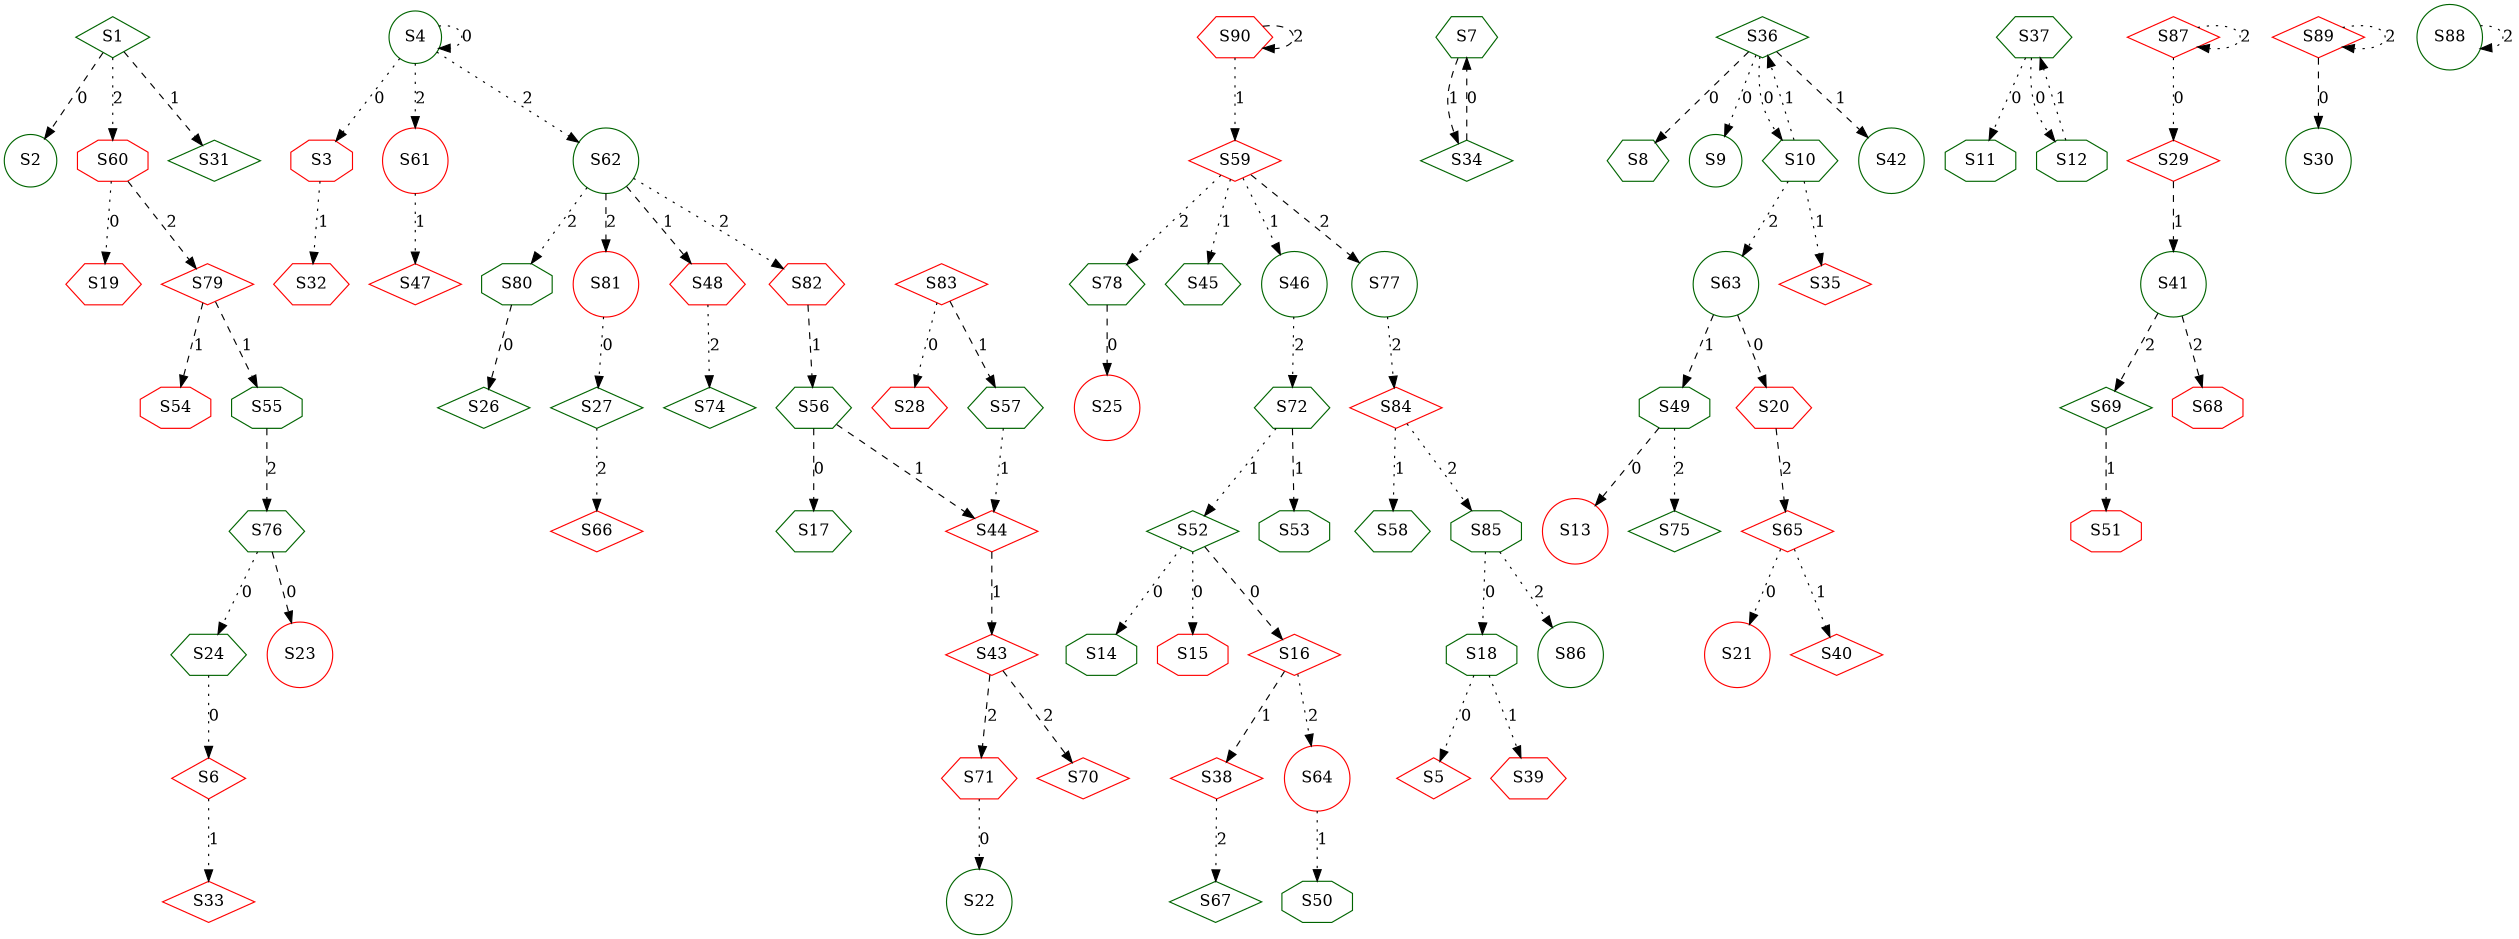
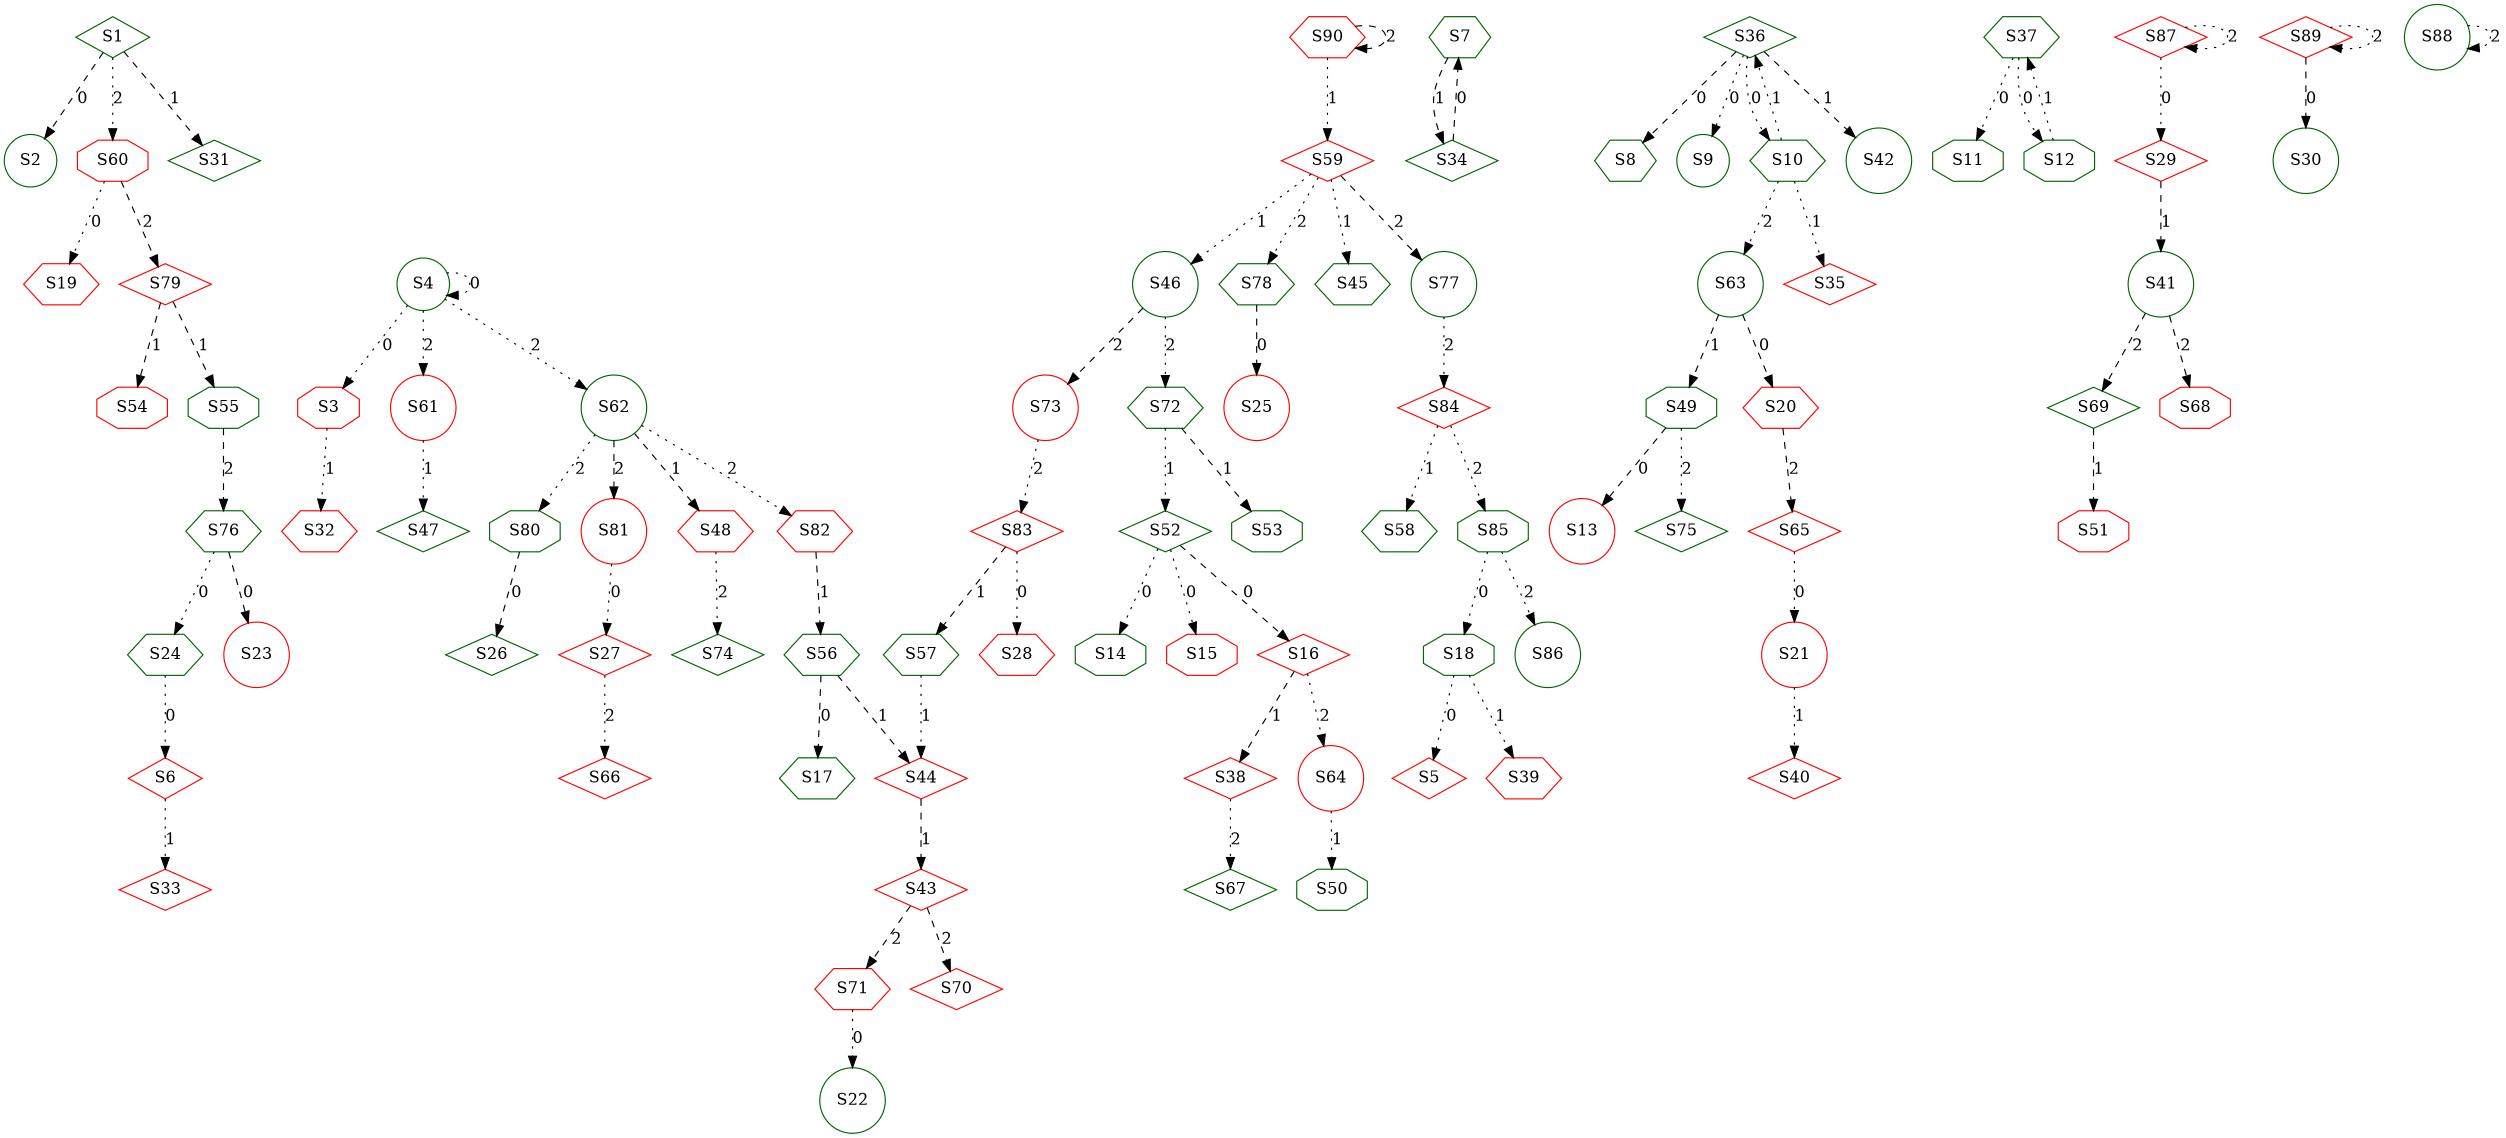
  strict digraph {
    node [color=darkgreen shape=diamond]
    edge [style=dotted]
    S2 [shape=circle]
    S1
    S60 [color=red shape=octagon]
    S31
    S19 [color=red shape=hexagon]
    S79 [color=red]
    S4 [shape=circle]
    S3 [color=red shape=octagon]
    S61 [color=red shape=circle]
    S62 [shape=circle]
    S32 [color=red shape=hexagon]
-   S47 [color=red]
+   S47
    S80 [shape=octagon]
    S81 [color=red shape=circle]
    S48 [color=red shape=hexagon]
    S82 [color=red shape=hexagon]
    S18 [shape=octagon]
    S5 [color=red]
    S39 [color=red shape=hexagon]
    S24 [shape=hexagon]
    S6 [color=red]
    S33 [color=red]
    S7 [shape=hexagon]
    S34
    S8 [shape=hexagon]
    S36
    S9 [shape=circle]
    S10 [shape=hexagon]
    S42 [shape=circle]
    S63 [shape=circle]
    S35 [color=red]
    S49 [shape=octagon]
    S20 [color=red shape=hexagon]
    S37 [shape=hexagon]
    S11 [shape=octagon]
    S12 [shape=octagon]
    S13 [color=red shape=circle]
    S75
    S14 [shape=octagon]
    S52
    S15 [color=red shape=octagon]
    S16 [color=red]
    S38 [color=red]
    S64 [color=red shape=circle]
    S67
    S50 [shape=octagon]
    S56 [shape=hexagon]
    S17 [shape=hexagon]
    S44 [color=red]
    S43 [color=red]
    S58 [shape=hexagon]
    S54 [color=red shape=octagon]
    S55 [shape=octagon]
    S65 [color=red]
    S21 [color=red shape=circle]
    S40 [color=red]
    S71 [color=red shape=hexagon]
    S22 [shape=circle]
    S76 [shape=hexagon]
    S23 [color=red shape=circle]
    S78 [shape=hexagon]
    S25 [color=red shape=circle]
    S26
-   S27
+   S27 [color=red]
    S66 [color=red]
    S83 [color=red]
    S28 [color=red shape=hexagon]
    S57 [shape=hexagon]
    S87 [color=red]
    S29 [color=red]
    S41 [shape=circle]
    S69
    S68 [color=red shape=octagon]
    S89 [color=red]
    S30 [shape=circle]
    S51 [color=red shape=octagon]
    S70 [color=red]
    S59 [color=red]
    S45 [shape=hexagon]
    S46 [shape=circle]
    S77 [shape=circle]
    S72 [shape=hexagon]
+   S73 [color=red shape=circle]
    S84 [color=red]
    S53 [shape=octagon]
    S74
    S85 [shape=octagon]
    S86 [shape=circle]
    S90 [color=red shape=hexagon]
    S88 [shape=circle]
    S1 -> S2 [label=0 style=dashed]
    S1 -> S60 [label=2]
    S1 -> S31 [label=1 style=dashed]
    S60 -> S19 [label=0]
    S60 -> S79 [label=2 style=dashed]
    S79 -> S54 [label=1 style=dashed]
    S79 -> S55 [label=1 style=dashed]
    S4 -> S4 [label=0]
    S4 -> S3 [label=0]
    S4 -> S61 [label=2]
    S4 -> S62 [label=2]
    S3 -> S32 [label=1]
    S61 -> S47 [label=1]
    S62 -> S80 [label=2]
    S62 -> S81 [label=2 style=dashed]
    S62 -> S48 [label=1 style=dashed]
    S62 -> S82 [label=2]
    S80 -> S26 [label=0 style=dashed]
    S81 -> S27 [label=0]
    S48 -> S74 [label=2]
    S82 -> S56 [label=1 style=dashed]
    S18 -> S5 [label=0]
    S18 -> S39 [label=1]
    S24 -> S6 [label=0]
    S6 -> S33 [label=1]
    S7 -> S34 [label=1 style=dashed]
    S34 -> S7 [label=0 style=dashed]
    S36 -> S8 [label=0 style=dashed]
    S36 -> S9 [label=0]
    S36 -> S10 [label=0]
    S36 -> S42 [label=1 style=dashed]
    S10 -> S36 [label=1]
    S10 -> S63 [label=2]
    S10 -> S35 [label=1]
    S63 -> S49 [label=1 style=dashed]
    S63 -> S20 [label=0 style=dashed]
    S49 -> S13 [label=0 style=dashed]
    S49 -> S75 [label=2]
    S20 -> S65 [label=2 style=dashed]
    S37 -> S11 [label=0]
    S37 -> S12 [label=0]
    S12 -> S37 [label=1]
    S52 -> S14 [label=0]
    S52 -> S15 [label=0]
    S52 -> S16 [label=0 style=dashed]
    S16 -> S38 [label=1 style=dashed]
    S16 -> S64 [label=2]
    S38 -> S67 [label=2]
    S64 -> S50 [label=1]
    S56 -> S17 [label=0 style=dashed]
    S56 -> S44 [label=1 style=dashed]
    S44 -> S43 [label=1 style=dashed]
    S43 -> S71 [label=2 style=dashed]
    S43 -> S70 [label=2 style=dashed]
    S55 -> S76 [label=2 style=dashed]
    S65 -> S21 [label=0]
-   S65 -> S40 [label=1]
+   S21 -> S40 [label=1]
    S71 -> S22 [label=0]
    S76 -> S24 [label=0]
    S76 -> S23 [label=0 style=dashed]
    S78 -> S25 [label=0 style=dashed]
    S27 -> S66 [label=2]
    S83 -> S28 [label=0]
    S83 -> S57 [label=1 style=dashed]
    S57 -> S44 [label=1]
    S87 -> S87 [label=2]
    S87 -> S29 [label=0]
    S29 -> S41 [label=1 style=dashed]
    S41 -> S69 [label=2 style=dashed]
    S41 -> S68 [label=2 style=dashed]
    S69 -> S51 [label=1 style=dashed]
    S89 -> S89 [label=2]
    S89 -> S30 [label=0 style=dashed]
    S59 -> S78 [label=2]
    S59 -> S45 [label=1]
    S59 -> S46 [label=1]
    S59 -> S77 [label=2 style=dashed]
    S46 -> S72 [label=2]
+   S46 -> S73 [label=2 style=dashed]
    S77 -> S84 [label=2]
    S72 -> S52 [label=1]
    S72 -> S53 [label=1 style=dashed]
+   S73 -> S83 [label=2]
    S84 -> S58 [label=1]
    S84 -> S85 [label=2]
    S85 -> S18 [label=0]
    S85 -> S86 [label=2]
    S90 -> S59 [label=1]
    S90 -> S90 [label=2 style=dashed]
    S88 -> S88 [label=2]
  }
